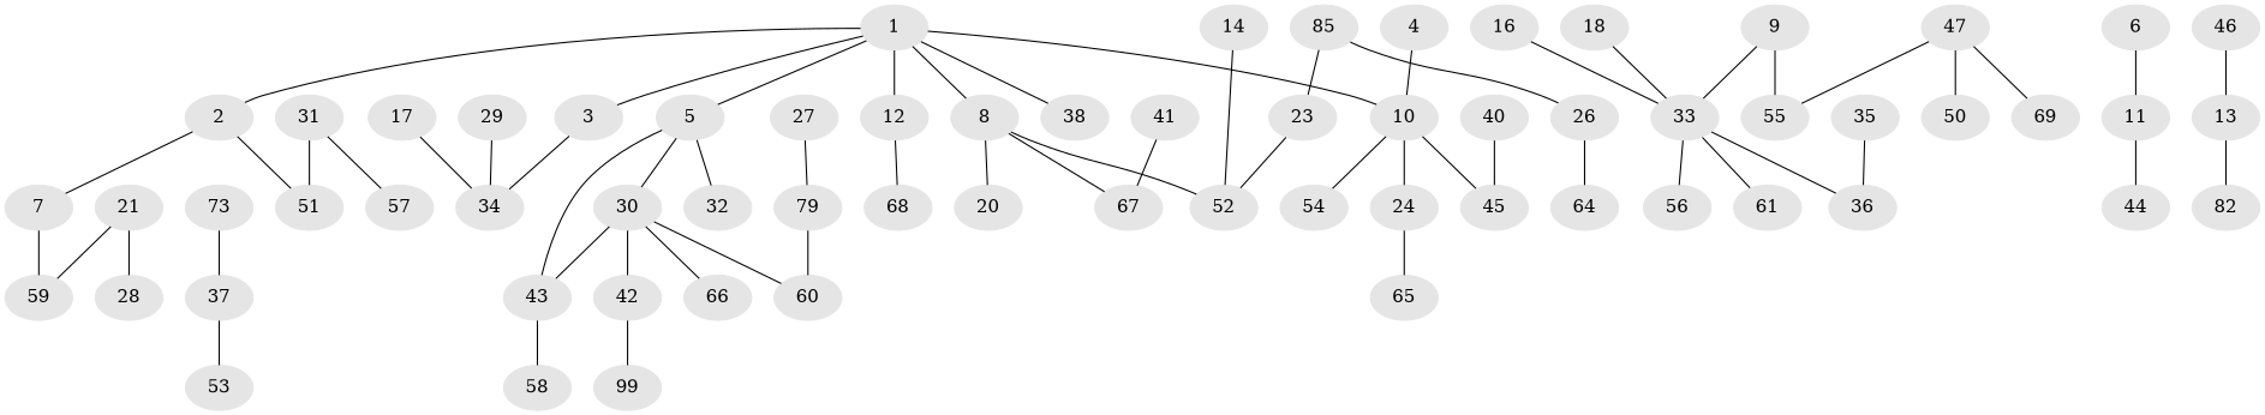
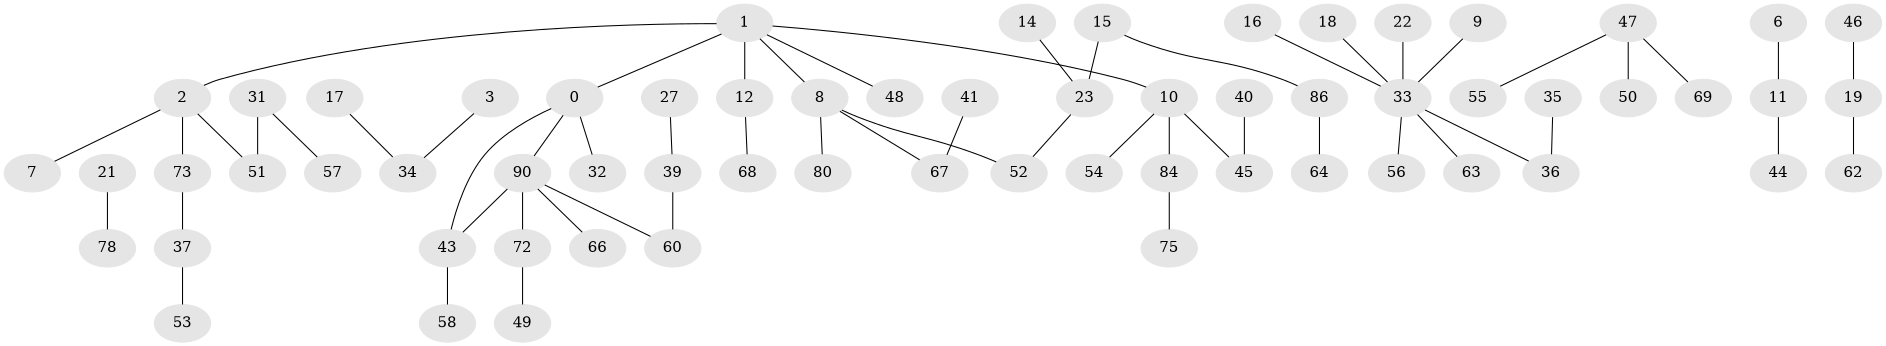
  graph {
    node [color=gray90 style=filled]
    edge [weight=1.0]
    1
    2
    3
-   5
+   5 [label=0]
    8
    10
    12
-   48 [label=38]
+   48
    7
    n10 [label=73]
    51
    34
-   30
+   30 [label=90]
    32
    43
-   20
+   20 [label=80]
    52
    67
-   24
+   24 [label=84]
    45
    54
    68
-   59
    9
    33
    55
    11
    44
    37
-   4
-   42
+   42 [label=72]
    66
    60
    6
    36
    56
-   63 [label=61]
-   65
+   63
+   65 [label=75]
    53
    14
-   15 [label=85]
+   15
    23
-   26
+   26 [label=86]
    64
    16
    17
    18
-   19 [label=13]
-   62 [label=82]
+   19
+   62
    21
-   28
+   28 [label=78]
+   22
    27
-   39 [label=79]
-   29
-   49 [label=99]
+   39
+   49
    58
    31
    57
    35
    40
    41
    46
    47
    50
    69
    1 -- 2
-   1 -- 3
    1 -- 5
    1 -- 8
    1 -- 10
    1 -- 12
    1 -- 48
    2 -- 7
+   2 -- n10
    2 -- 51
    3 -- 34
    5 -- 30
    5 -- 32
    5 -- 43
    8 -- 20
    8 -- 52
    8 -- 67
    10 -- 24
    10 -- 45
    10 -- 54
    12 -- 68
-   7 -- 59
    n10 -- 37
    30 -- 43
    30 -- 42
    30 -- 66
    30 -- 60
    43 -- 58
    24 -- 65
    9 -- 33
-   9 -- 55
    33 -- 36
    33 -- 56
    33 -- 63
    11 -- 44
    37 -- 53
-   4 -- 10
    42 -- 49
    6 -- 11
-   14 -- 52
+   14 -- 23
    15 -- 23
    15 -- 26
    23 -- 52
    26 -- 64
    16 -- 33
    17 -- 34
    18 -- 33
    19 -- 62
-   21 -- 59
    21 -- 28
+   22 -- 33
    27 -- 39
    39 -- 60
-   29 -- 34
    31 -- 51
    31 -- 57
    35 -- 36
    40 -- 45
    41 -- 67
    46 -- 19
    47 -- 55
    47 -- 50
    47 -- 69
  }
